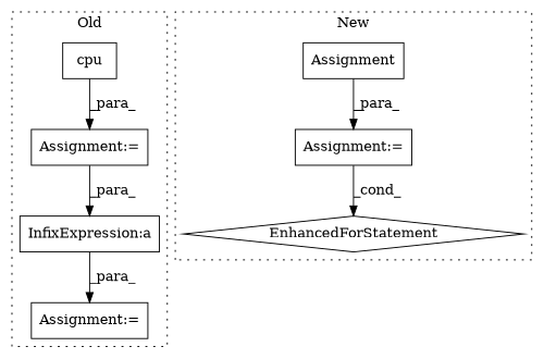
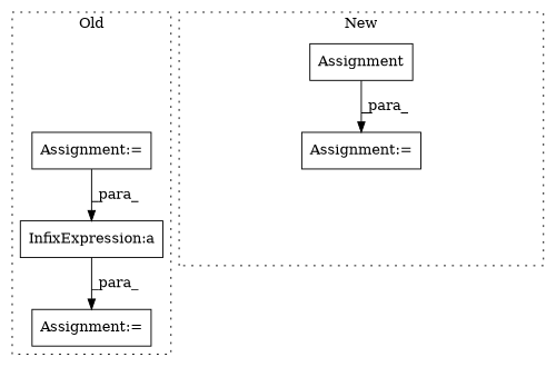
  digraph {
    node [a=7 l=1 s="2543,2640" shape=box]
-   n1 [a=32 l=5 label=cpu s=3504]
    n2 [label="Assignment:=" s=3482]
    n3 [label="Assignment:=" s=3526]
    n4 [a=27 l=3 label="InfixExpression:a" s=3535]
-   n5 [a=70 l="57,2" label=EnhancedForStatement shape=diamond]
    n6 [l="57,2" label="Assignment:="]
    n7 [a=22 l=22 label=Assignment s=2618]
    subgraph cluster_1 {
      label=Old
      style=dotted
-     n1
      n2
      n3
      n4
    }
    subgraph cluster_2 {
      label=New
      style=dotted
-     n5
      n6
      n7
    }
-   n1 -> n2 [label=_para_]
    n2 -> n4 [label=_para_]
    n4 -> n3 [label=_para_]
-   n6 -> n5 [label=_cond_]
    n7 -> n6 [label=_para_]
  }
